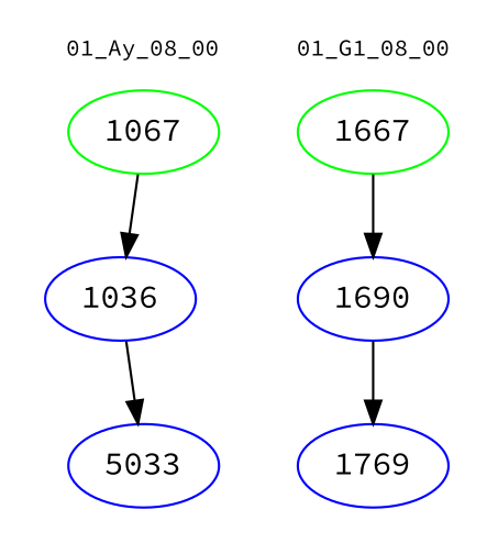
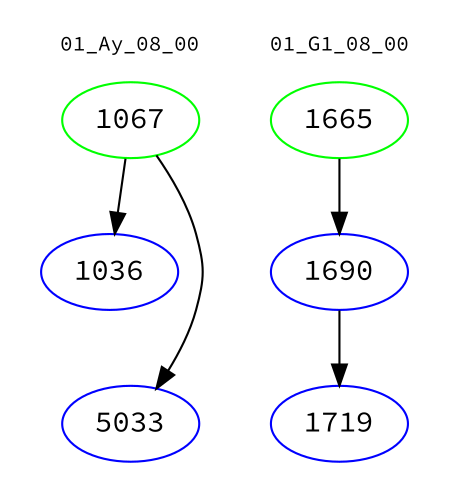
  digraph {
    fontname="Source Code Pro"
    node [color=blue fontname="Source Code Pro"]
    edge [color=black fontname="Source Code Pro"]
    n1 [color=green label=1067]
    n2 [label=1036]
    n3 [label=5033]
-   n4 [color=green label=1667]
+   n4 [color=green label=1665]
    n5 [label=1690]
-   n6 [label=1769]
+   n6 [label=1719]
    subgraph cluster_1 {
      color=white
      fontsize=10
      label="01_Ay_08_00"
      n1
      n2
      n3
    }
    subgraph cluster_2 {
      color=white
      fontsize=10
      label="01_G1_08_00"
      n4
      n5
      n6
    }
    n1 -> n2
-   n2 -> n3
+   n1 -> n3
    n4 -> n5
    n5 -> n6
  }
